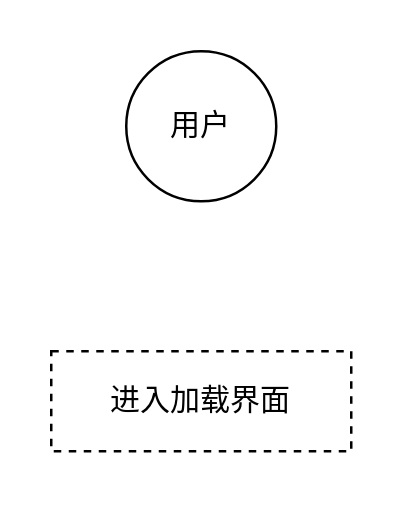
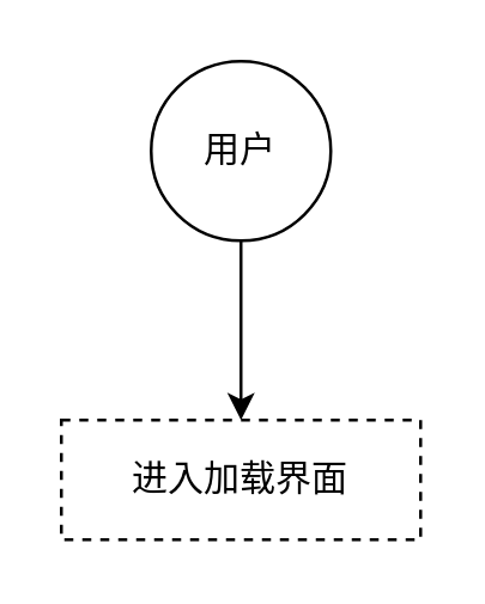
  <mxCell id="0" />
  <mxCell id="1" parent="0" />
  <mxCell id="2" value="用户" style="ellipse;whiteSpace=wrap;html=1;" vertex="1" parent="1"><mxGeometry x="50" y="20" width="60" height="60" as="geometry" /></mxCell>
+ <mxCell id="3" value="" style="endArrow=classic;html=1;rounded=0;exitX=0.5;exitY=1;exitDx=0;exitDy=0;entryX=0.5;entryY=0;entryDx=0;entryDy=0;" edge="1" parent="1" source="2" target="4"><mxGeometry width="50" height="50" relative="1" as="geometry"><mxPoint x="190" y="180" as="sourcePoint" /><mxPoint x="80" y="120" as="targetPoint" /></mxGeometry></mxCell>
  <mxCell id="4" value="进入加载界面" style="rounded=0;whiteSpace=wrap;html=1;dashed=1;" vertex="1" parent="1"><mxGeometry x="20" y="140" width="120" height="40" as="geometry" /></mxCell>
